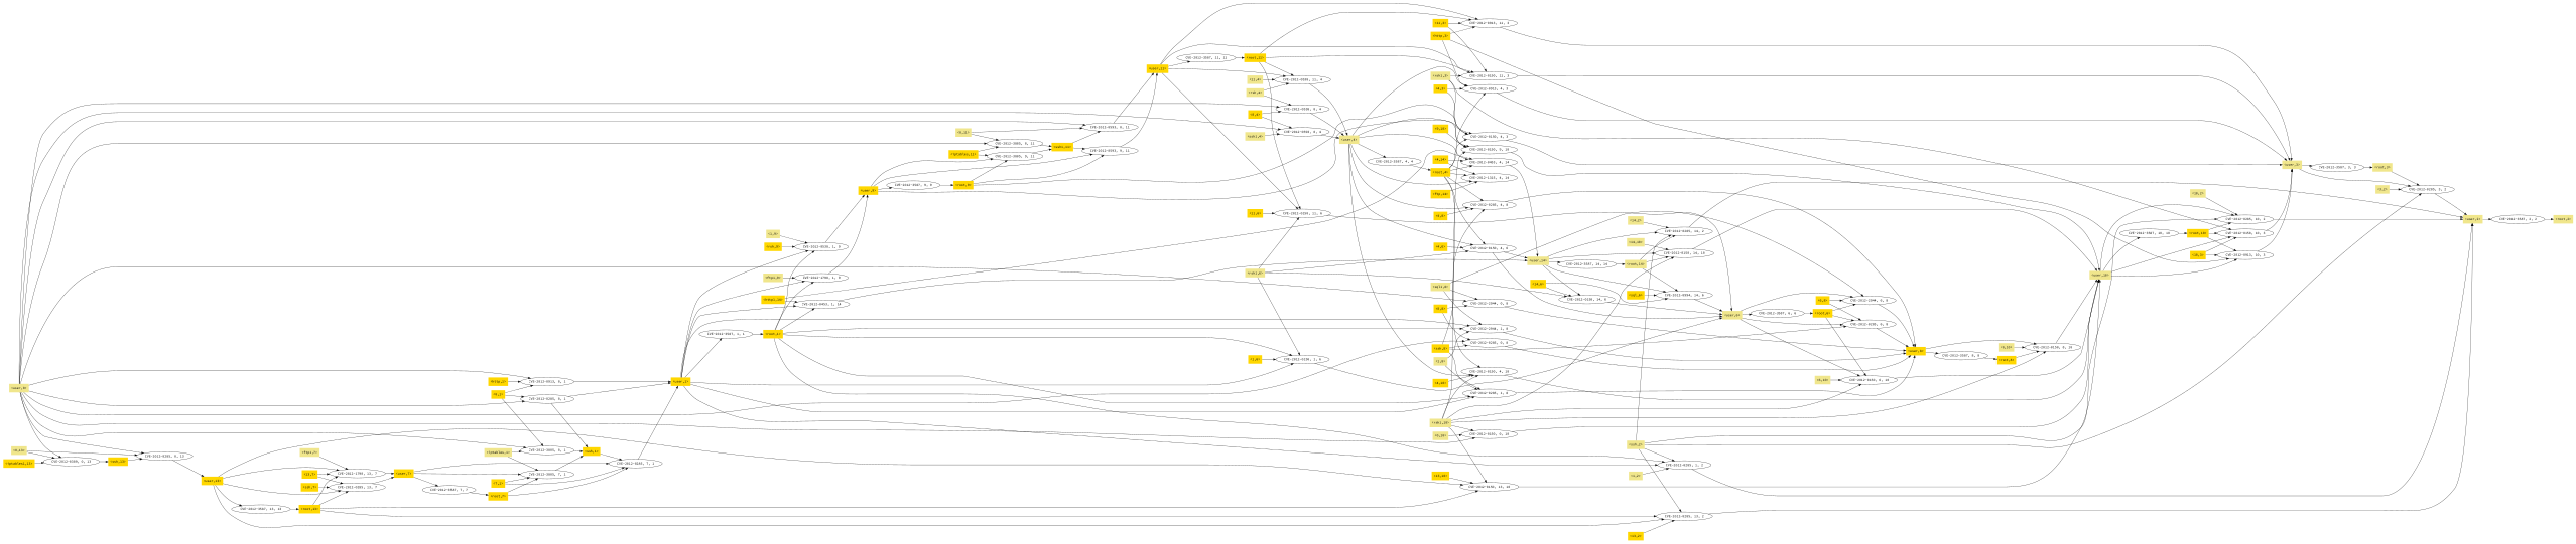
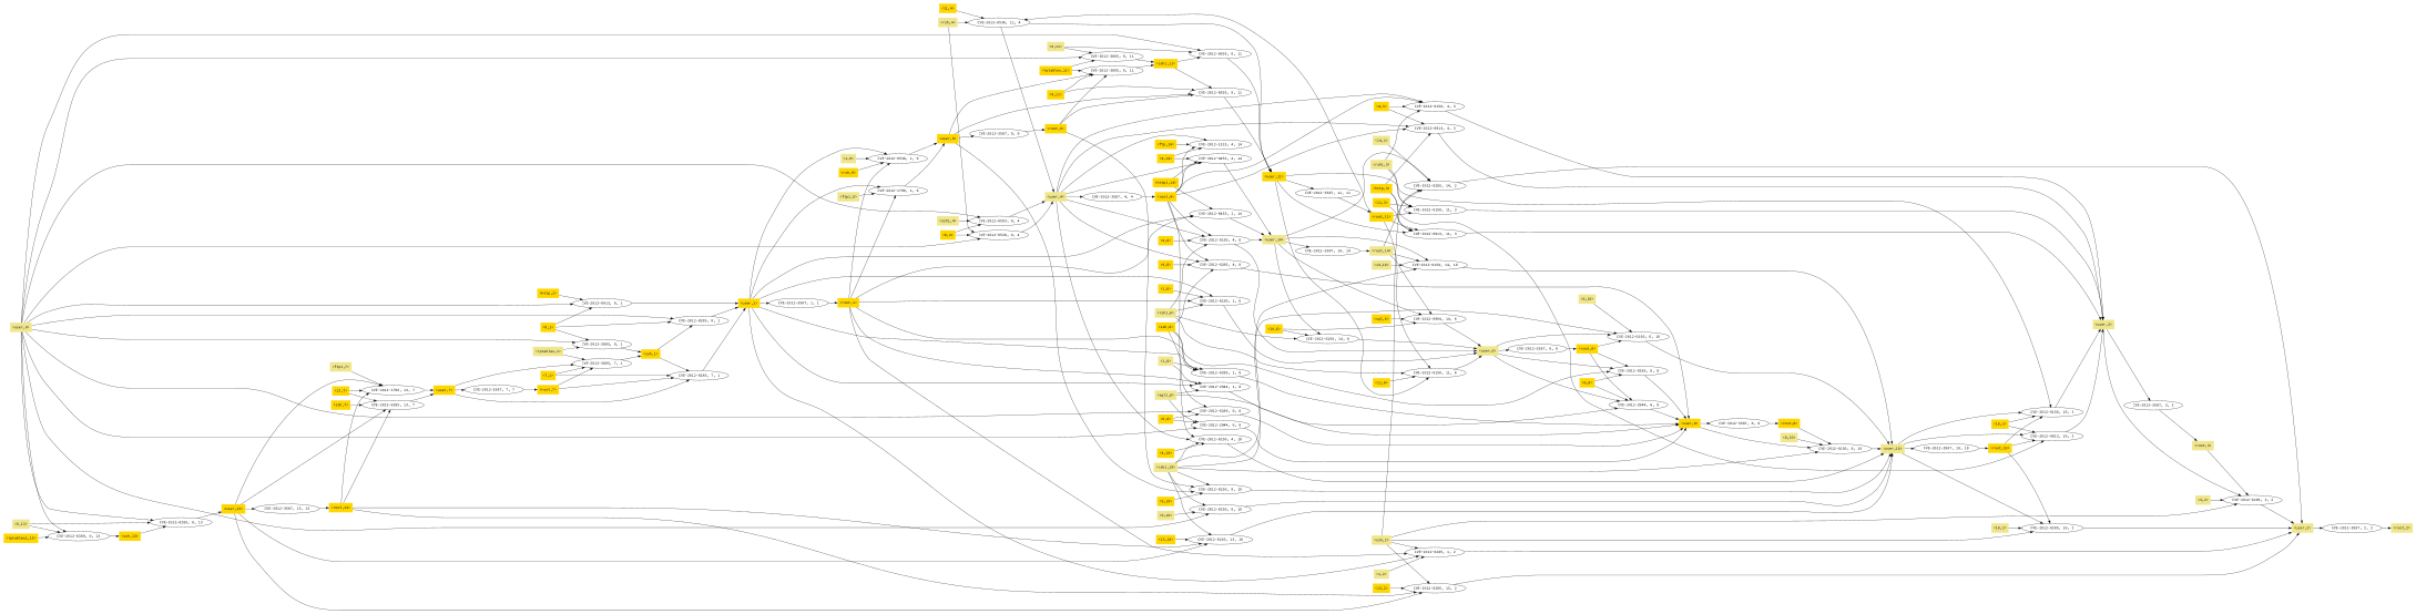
  strict digraph {
    fontname="Source Code Pro"
    rankdir=LR
    node [fontname="Source Code Pro" shape=plaintext style=filled]
    edge [fontname="Source Code Pro"]
    "<rsh,4>" [fillcolor=khaki height=0.5 width=0.81944]
    n2 [height=0.5 label=<CVE-2012-0538, 11, 4> width=2.5686 shape="" style=""]
    n3 [height=0.5 label=<CVE-2012-0538, 0, 4> width=2.4499 shape="" style=""]
    "<user,4>" [fillcolor=khaki height=0.5 width=0.91667]
    n5 [height=0.5 label=<CVE-2012-1315, 4, 14> width=2.5686 shape="" style=""]
    n6 [height=0.5 label=<CVE-2012-0453, 4, 14> width=2.5686 shape="" style=""]
    n7 [height=0.5 label=<CVE-2012-3587, 4, 4> width=2.4499 shape="" style=""]
    n8 [height=0.5 label=<CVE-2012-0913, 4, 3> width=2.4499 shape="" style=""]
    n9 [height=0.5 label=<CVE-2012-0285, 4, 8> width=2.4499 shape="" style=""]
    n10 [height=0.5 label=<CVE-2012-0150, 4, 6> width=2.4499 shape="" style=""]
    n11 [height=0.5 label=<CVE-2012-0150, 4, 3> width=2.4499 shape="" style=""]
    n12 [height=0.5 label=<CVE-2012-0150, 4, 10> width=2.5686 shape="" style=""]
    "<user,14>" [fillcolor=khaki height=0.5 width=1.0069]
    "<root,4>" [fillcolor=gold height=0.5 width=0.89583]
    "<user,3>" [fillcolor=khaki height=0.5 width=0.91667]
    "<user,8>" [fillcolor=gold height=0.5 width=0.91667]
    "<user,6>" [fillcolor=khaki height=0.5 width=0.91667]
    "<user,10>" [fillcolor=khaki height=0.5 width=1.0069]
    n19 [height=0.5 label=<CVE-2012-0285, 14, 2> width=2.5686 shape="" style=""]
    n20 [height=0.5 label=<CVE-2012-3587, 14, 14> width=2.7013 shape="" style=""]
    n21 [height=0.5 label=<CVE-2012-0994, 14, 6> width=2.5686 shape="" style=""]
    n22 [height=0.5 label=<CVE-2012-0150, 14, 10> width=2.7013 shape="" style=""]
    n23 [height=0.5 label=<CVE-2012-0150, 14, 6> width=2.5686 shape="" style=""]
    n24 [height=0.5 label=<CVE-2012-0285, 3, 2> width=2.4499 shape="" style=""]
    n25 [height=0.5 label=<CVE-2012-3587, 3, 3> width=2.4499 shape="" style=""]
    n26 [height=0.5 label=<CVE-2012-0150, 8, 10> width=2.5686 shape="" style=""]
    n27 [height=0.5 label=<CVE-2012-3587, 8, 8> width=2.4499 shape="" style=""]
    n28 [height=0.5 label=<CVE-2012-2944, 6, 8> width=2.4499 shape="" style=""]
    n29 [height=0.5 label=<CVE-2012-0150, 6, 10> width=2.5686 shape="" style=""]
    n30 [height=0.5 label=<CVE-2012-0285, 6, 8> width=2.4499 shape="" style=""]
    n31 [height=0.5 label=<CVE-2012-3587, 6, 6> width=2.4499 shape="" style=""]
    n32 [height=0.5 label=<CVE-2012-0150, 10, 3> width=2.5686 shape="" style=""]
    n33 [height=0.5 label=<CVE-2012-0913, 10, 3> width=2.5686 shape="" style=""]
    n34 [height=0.5 label=<CVE-2012-0285, 10, 2> width=2.5686 shape="" style=""]
    n35 [height=0.5 label=<CVE-2012-3587, 10, 10> width=2.7013 shape="" style=""]
    "<user,2>" [fillcolor=khaki height=0.5 width=0.91667]
    "<root,14>" [fillcolor=khaki height=0.5 width=1]
    n38 [height=0.5 label=<CVE-2012-3587, 2, 2> width=2.4499 shape="" style=""]
    n39 [height=0.5 label=<CVE-2012-0150, 11, 3> width=2.5686 shape="" style=""]
    "<root,3>" [fillcolor=khaki height=0.5 width=0.89583]
    n41 [height=0.5 label=<CVE-2012-1790, 13, 7> width=2.5686 shape="" style=""]
    "<user,7>" [fillcolor=gold height=0.5 width=0.91667]
    n43 [height=0.5 label=<CVE-2012-0285, 7, 1> width=2.4499 shape="" style=""]
    n44 [height=0.5 label=<CVE-2012-3587, 7, 7> width=2.4499 shape="" style=""]
    n45 [height=0.5 label=<CVE-2012-3805, 7, 1> width=2.4499 shape="" style=""]
    "<user,1>" [fillcolor=gold height=0.5 width=0.91667]
    "<root,7>" [fillcolor=gold height=0.5 width=0.89583]
    "<ssh,1>" [fillcolor=gold height=0.5 width=0.84028]
    n49 [height=0.5 label=<CVE-2012-0285, 1, 2> width=2.4499 shape="" style=""]
    n50 [height=0.5 label=<CVE-2012-1790, 1, 9> width=2.4499 shape="" style=""]
    n51 [height=0.5 label=<CVE-2012-0453, 1, 14> width=2.5686 shape="" style=""]
    n52 [height=0.5 label=<CVE-2012-0285, 1, 8> width=2.4499 shape="" style=""]
    n53 [height=0.5 label=<CVE-2012-0538, 1, 9> width=2.4499 shape="" style=""]
    n54 [height=0.5 label=<CVE-2012-0150, 1, 6> width=2.4499 shape="" style=""]
    n55 [height=0.5 label=<CVE-2012-2944, 1, 8> width=2.4499 shape="" style=""]
    n56 [height=0.5 label=<CVE-2012-3587, 1, 1> width=2.4499 shape="" style=""]
    n57 [height=0.5 label=<CVE-2012-0285, 0, 1> width=2.4499 shape="" style=""]
    n58 [height=0.5 label=<CVE-2012-0150, 13, 10> width=2.7013 shape="" style=""]
    "<root,10>" [fillcolor=gold height=0.5 width=1]
    "<root,1>" [fillcolor=gold height=0.5 width=0.89583]
    "<user,9>" [fillcolor=gold height=0.5 width=0.91667]
    n62 [height=0.5 label=<CVE-2012-0150, 9, 10> width=2.5686 shape="" style=""]
    n63 [height=0.5 label=<CVE-2012-3805, 9, 11> width=2.5686 shape="" style=""]
    n64 [height=0.5 label=<CVE-2012-0593, 9, 11> width=2.5686 shape="" style=""]
    n65 [height=0.5 label=<CVE-2012-3587, 9, 9> width=2.4499 shape="" style=""]
    "<root,2>" [fillcolor=khaki height=0.5 width=0.89583]
    "<ssh1,11>" [fillcolor=gold height=0.5 width=1.0278]
    "<user,11>" [fillcolor=gold height=0.5 width=1.0069]
    "<root,9>" [fillcolor=gold height=0.5 width=0.89583]
    "<root,8>" [fillcolor=gold height=0.5 width=0.89583]
    "<root,6>" [fillcolor=gold height=0.5 width=0.89583]
    n72 [height=0.5 label=<CVE-2012-0593, 0, 11> width=2.5686 shape="" style=""]
    n73 [height=0.5 label=<CVE-2012-0150, 11, 6> width=2.5686 shape="" style=""]
    n74 [height=0.5 label=<CVE-2012-0913, 11, 3> width=2.5686 shape="" style=""]
    n75 [height=0.5 label=<CVE-2012-3587, 11, 11> width=2.7013 shape="" style=""]
    "<root,11>" [fillcolor=gold height=0.5 width=1]
    "<11,6>" [fillcolor=gold height=0.5 width=0.78472]
    "<4,6>" [fillcolor=gold height=0.5 width=0.75]
    "<http1,14>" [fillcolor=gold height=0.5 width=1.0833]
    "<9,10>" [fillcolor=gold height=0.5 width=0.78472]
    "<sql1,8>" [fillcolor=khaki height=0.5 width=0.91667]
    n82 [height=0.5 label=<CVE-2012-2944, 0, 8> width=2.4499 shape="" style=""]
    "<0,11>" [fillcolor=khaki height=0.5 width=0.78472]
    n84 [height=0.5 label=<CVE-2012-3805, 0, 11> width=2.5686 shape="" style=""]
    "<4,10>" [fillcolor=gold height=0.5 width=0.78472]
    "<rsh1,3>" [fillcolor=khaki height=0.5 width=0.92361]
    n87 [height=0.5 label=<CVE-2012-0593, 0, 4> width=2.4499 shape="" style=""]
    "<ftp1,9>" [fillcolor=khaki height=0.5 width=0.89583]
    n89 [height=0.5 label=<CVE-2012-3587, 13, 13> width=2.7013 shape="" style=""]
    "<root,13>" [fillcolor=gold height=0.5 width=1]
    n91 [height=0.5 label=<CVE-2012-0285, 13, 2> width=2.5686 shape="" style=""]
    n92 [height=0.5 label=<CVE-2012-0285, 13, 7> width=2.5686 shape="" style=""]
    "<user,0>" [fillcolor=khaki height=0.5 width=0.91667]
    n94 [height=0.5 label=<CVE-2012-0285, 0, 13> width=2.5686 shape="" style=""]
    n95 [height=0.5 label=<CVE-2012-0309, 0, 13> width=2.5686 shape="" style=""]
    n96 [height=0.5 label=<CVE-2012-0285, 0, 8> width=2.4499 shape="" style=""]
    n97 [height=0.5 label=<CVE-2012-3805, 0, 1> width=2.4499 shape="" style=""]
    n98 [height=0.5 label=<CVE-2012-0150, 0, 10> width=2.5686 shape="" style=""]
    n99 [height=0.5 label=<CVE-2012-0913, 0, 1> width=2.4499 shape="" style=""]
    "<user,13>" [fillcolor=gold height=0.5 width=1.0069]
    "<ssh,13>" [fillcolor=gold height=0.5 width=0.94444]
    "<0,10>" [fillcolor=khaki height=0.5 width=0.78472]
+   "<9,11>" [fillcolor=gold height=0.5 width=0.78472]
    "<iptables,11>" [fillcolor=gold height=0.5 width=1.2778]
    "<0,1>" [fillcolor=gold height=0.5 width=0.75]
    "<ssh,7>" [fillcolor=gold height=0.5 width=0.84028]
    "<http,1>" [fillcolor=gold height=0.5 width=0.89583]
    "<4,8>" [fillcolor=gold height=0.5 width=0.75]
    "<13,2>" [fillcolor=gold height=0.5 width=0.78472]
    "<14,2>" [fillcolor=khaki height=0.5 width=0.78472]
    "<iptables,1>" [fillcolor=khaki height=0.5 width=1.1944]
-   "<11,4>" [fillcolor=khaki height=0.5 width=0.78472]
+   "<11,4>" [fillcolor=gold height=0.5 width=0.78472]
    "<6,10>" [fillcolor=khaki height=0.5 width=0.78472]
    "<0,8>" [fillcolor=gold height=0.5 width=0.75]
    "<10,2>" [fillcolor=khaki height=0.5 width=0.78472]
    "<1,9>" [fillcolor=khaki height=0.5 width=0.75]
    "<10,3>" [fillcolor=gold height=0.5 width=0.78472]
    "<ssh,8>" [fillcolor=gold height=0.5 width=0.84028]
    "<8,10>" [fillcolor=khaki height=0.5 width=0.78472]
    "<ssh1,4>" [fillcolor=khaki height=0.5 width=0.94444]
    "<1,6>" [fillcolor=gold height=0.5 width=0.75]
    "<6,8>" [fillcolor=gold height=0.5 width=0.75]
    "<14,10>" [fillcolor=khaki height=0.5 width=0.88889]
    "<1,8>" [fillcolor=khaki height=0.5 width=0.75]
    "<rsh1,6>" [fillcolor=khaki height=0.5 width=0.92361]
    "<3,2>" [fillcolor=khaki height=0.5 width=0.75]
    "<rsh,9>" [fillcolor=gold height=0.5 width=0.81944]
    "<0,4>" [fillcolor=gold height=0.5 width=0.75]
    "<ftp,14>" [fillcolor=gold height=0.5 width=0.89583]
    "<4,3>" [fillcolor=gold height=0.5 width=0.75]
    "<rsh1,10>" [fillcolor=khaki height=0.5 width=1.0278]
    "<11,3>" [fillcolor=gold height=0.5 width=0.78472]
    "<sql,6>" [fillcolor=gold height=0.5 width=0.8125]
    "<http,3>" [fillcolor=gold height=0.5 width=0.89583]
    "<14,6>" [fillcolor=gold height=0.5 width=0.78472]
    "<ssh,2>" [fillcolor=khaki height=0.5 width=0.84028]
    "<7,1>" [fillcolor=gold height=0.5 width=0.75]
    "<0,13>" [fillcolor=khaki height=0.5 width=0.78472]
    "<4,14>" [fillcolor=gold height=0.5 width=0.78472]
    "<iptables1,13>" [fillcolor=gold height=0.5 width=1.3681]
    "<13,7>" [fillcolor=gold height=0.5 width=0.78472]
    "<13,10>" [fillcolor=gold height=0.5 width=0.88889]
    "<1,2>" [fillcolor=khaki height=0.5 width=0.75]
    "<ftp1,7>" [fillcolor=khaki height=0.5 width=0.89583]
    "<rsh,4>" -> n2
    "<rsh,4>" -> n3
    n2 -> "<user,4>"
    n3 -> "<user,4>"
    "<user,4>" -> n5
    "<user,4>" -> n6
    "<user,4>" -> n7
    "<user,4>" -> n8
    "<user,4>" -> n9
    "<user,4>" -> n10
    "<user,4>" -> n11
    "<user,4>" -> n12
    n6 -> "<user,14>"
    n7 -> "<root,4>"
    n8 -> "<user,3>"
    n9 -> "<user,8>"
    n10 -> "<user,14>"
    n10 -> "<user,6>"
    n11 -> "<user,3>"
    n12 -> "<user,10>"
    "<user,14>" -> n19
    "<user,14>" -> n20
    "<user,14>" -> n21
    "<user,14>" -> n22
    "<user,14>" -> n23
    "<root,4>" -> n5
    "<root,4>" -> n6
    "<root,4>" -> n8
    "<root,4>" -> n9
    "<root,4>" -> n10
    "<root,4>" -> n11
    "<root,4>" -> n12
    "<user,3>" -> n24
    "<user,3>" -> n25
    "<user,8>" -> n26
    "<user,8>" -> n27
    "<user,6>" -> n28
    "<user,6>" -> n29
    "<user,6>" -> n30
    "<user,6>" -> n31
    "<user,10>" -> n32
    "<user,10>" -> n33
    "<user,10>" -> n34
    "<user,10>" -> n35
    n19 -> "<user,2>"
    n20 -> "<root,14>"
    n21 -> "<user,6>"
    n22 -> "<user,10>"
    n23 -> "<user,6>"
    n24 -> "<user,2>"
    n25 -> "<root,3>"
    n26 -> "<user,10>"
    n27 -> "<root,8>"
    n28 -> "<user,8>"
    n29 -> "<user,10>"
    n30 -> "<user,8>"
    n31 -> "<root,6>"
    n32 -> "<user,3>"
    n33 -> "<user,3>"
    n34 -> "<user,2>"
    n35 -> "<root,10>"
    "<user,2>" -> n38
    "<root,14>" -> n19
    "<root,14>" -> n21
    "<root,14>" -> n22
    n38 -> "<root,2>"
    n39 -> "<user,3>"
    "<root,3>" -> n24
    n41 -> "<user,7>"
    "<user,7>" -> n43
    "<user,7>" -> n44
    "<user,7>" -> n45
    n43 -> "<user,1>"
    n44 -> "<root,7>"
    n45 -> "<ssh,1>"
    "<user,1>" -> n49
    "<user,1>" -> n50
    "<user,1>" -> n51
    "<user,1>" -> n52
    "<user,1>" -> n53
    "<user,1>" -> n54
    "<user,1>" -> n55
    "<user,1>" -> n56
    "<root,7>" -> n43
    "<root,7>" -> n45
    "<ssh,1>" -> n43
-   n57 -> "<ssh,1>"
+   "<ssh,1>" -> n57
    n49 -> "<user,2>"
    n50 -> "<user,9>"
    n51 -> "<user,14>"
    n52 -> "<user,8>"
    n53 -> "<user,9>"
    n54 -> "<user,6>"
    n55 -> "<user,8>"
    n56 -> "<root,1>"
    n57 -> "<user,1>"
    n58 -> "<user,10>"
    "<root,10>" -> n32
    "<root,10>" -> n33
    "<root,10>" -> n34
    "<root,1>" -> n49
    "<root,1>" -> n50
    "<root,1>" -> n51
    "<root,1>" -> n52
    "<root,1>" -> n53
    "<root,1>" -> n54
    "<root,1>" -> n55
    "<user,9>" -> n62
    "<user,9>" -> n63
    "<user,9>" -> n64
    "<user,9>" -> n65
    n62 -> "<user,10>"
    n63 -> "<ssh1,11>"
    n64 -> "<user,11>"
    n65 -> "<root,9>"
    "<ssh1,11>" -> n64
    "<ssh1,11>" -> n72
-   "<user,11>" -> n2
+   n2 -> "<user,11>"
    "<user,11>" -> n39
    "<user,11>" -> n73
    "<user,11>" -> n74
    "<user,11>" -> n75
    "<root,9>" -> n62
    "<root,9>" -> n63
    "<root,9>" -> n64
    "<root,8>" -> n26
    "<root,6>" -> n28
    "<root,6>" -> n29
    "<root,6>" -> n30
    n72 -> "<user,11>"
    n73 -> "<user,6>"
    n74 -> "<user,3>"
    n75 -> "<root,11>"
    "<root,11>" -> n2
    "<root,11>" -> n39
    "<root,11>" -> n73
    "<root,11>" -> n74
    "<11,6>" -> n73
    "<4,6>" -> n10
    "<http1,14>" -> n6
    "<http1,14>" -> n51
    "<9,10>" -> n62
    "<sql1,8>" -> n28
    "<sql1,8>" -> n55
    "<sql1,8>" -> n82
    n82 -> "<user,8>"
    "<0,11>" -> n72
    "<0,11>" -> n84
    n84 -> "<ssh1,11>"
    "<4,10>" -> n12
    "<rsh1,3>" -> n11
    "<rsh1,3>" -> n32
    "<rsh1,3>" -> n39
    n87 -> "<user,4>"
    "<ftp1,9>" -> n50
    n89 -> "<root,13>"
    "<root,13>" -> n41
    "<root,13>" -> n58
    "<root,13>" -> n91
    "<root,13>" -> n92
    n91 -> "<user,2>"
    n92 -> "<user,7>"
    "<user,0>" -> n3
    "<user,0>" -> n57
    "<user,0>" -> n72
    "<user,0>" -> n82
    "<user,0>" -> n84
    "<user,0>" -> n87
    "<user,0>" -> n94
    "<user,0>" -> n95
    "<user,0>" -> n96
    "<user,0>" -> n97
    "<user,0>" -> n98
    "<user,0>" -> n99
    n94 -> "<user,13>"
    n95 -> "<ssh,13>"
    n96 -> "<user,8>"
    n97 -> "<ssh,1>"
    n98 -> "<user,10>"
    n99 -> "<user,1>"
    "<user,13>" -> n41
    "<user,13>" -> n58
    "<user,13>" -> n89
    "<user,13>" -> n91
    "<user,13>" -> n92
    "<ssh,13>" -> n94
    "<0,10>" -> n98
+   "<9,11>" -> n63
+   "<9,11>" -> n64
    "<iptables,11>" -> n63
    "<iptables,11>" -> n84
    "<0,1>" -> n57
    "<0,1>" -> n97
    "<0,1>" -> n99
    "<ssh,7>" -> n92
    "<http,1>" -> n99
    "<4,8>" -> n9
    "<13,2>" -> n91
    "<14,2>" -> n19
    "<iptables,1>" -> n45
    "<iptables,1>" -> n97
    "<11,4>" -> n2
    "<6,10>" -> n29
    "<0,8>" -> n82
    "<0,8>" -> n96
    "<10,2>" -> n34
    "<1,9>" -> n53
    "<10,3>" -> n32
    "<10,3>" -> n33
    "<ssh,8>" -> n9
    "<ssh,8>" -> n30
    "<ssh,8>" -> n52
    "<ssh,8>" -> n96
    "<8,10>" -> n26
    "<ssh1,4>" -> n87
    "<1,6>" -> n54
    "<6,8>" -> n28
    "<6,8>" -> n30
    "<14,10>" -> n22
    "<1,8>" -> n52
    "<1,8>" -> n55
    "<rsh1,6>" -> n10
    "<rsh1,6>" -> n23
    "<rsh1,6>" -> n54
    "<rsh1,6>" -> n73
    "<3,2>" -> n24
    "<rsh,9>" -> n53
    "<0,4>" -> n3
    "<0,4>" -> n87
    "<ftp,14>" -> n5
    "<4,3>" -> n8
    "<4,3>" -> n11
    "<rsh1,10>" -> n12
    "<rsh1,10>" -> n22
    "<rsh1,10>" -> n26
    "<rsh1,10>" -> n29
    "<rsh1,10>" -> n58
    "<rsh1,10>" -> n62
    "<rsh1,10>" -> n98
    "<11,3>" -> n39
    "<11,3>" -> n74
    "<sql,6>" -> n21
    "<http,3>" -> n8
    "<http,3>" -> n33
    "<http,3>" -> n74
    "<14,6>" -> n21
    "<14,6>" -> n23
    "<ssh,2>" -> n19
    "<ssh,2>" -> n24
    "<ssh,2>" -> n34
    "<ssh,2>" -> n49
    "<ssh,2>" -> n91
    "<7,1>" -> n43
    "<7,1>" -> n45
    "<0,13>" -> n94
    "<0,13>" -> n95
    "<4,14>" -> n5
    "<4,14>" -> n6
    "<iptables1,13>" -> n95
    "<13,7>" -> n41
    "<13,7>" -> n92
    "<13,10>" -> n58
    "<1,2>" -> n49
    "<ftp1,7>" -> n41
  }
